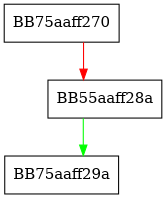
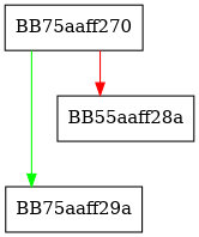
  digraph {
    splines=ortho
    node [shape=box]
    edge [arrowhead=normal]
    BB75aaff270
    BB75aaff29a
    n3 [label=BB55aaff28a]
-   n3 -> BB75aaff29a [color=green]
+   BB75aaff270 -> BB75aaff29a [color=green]
    BB75aaff270 -> n3 [color=red]
  }
